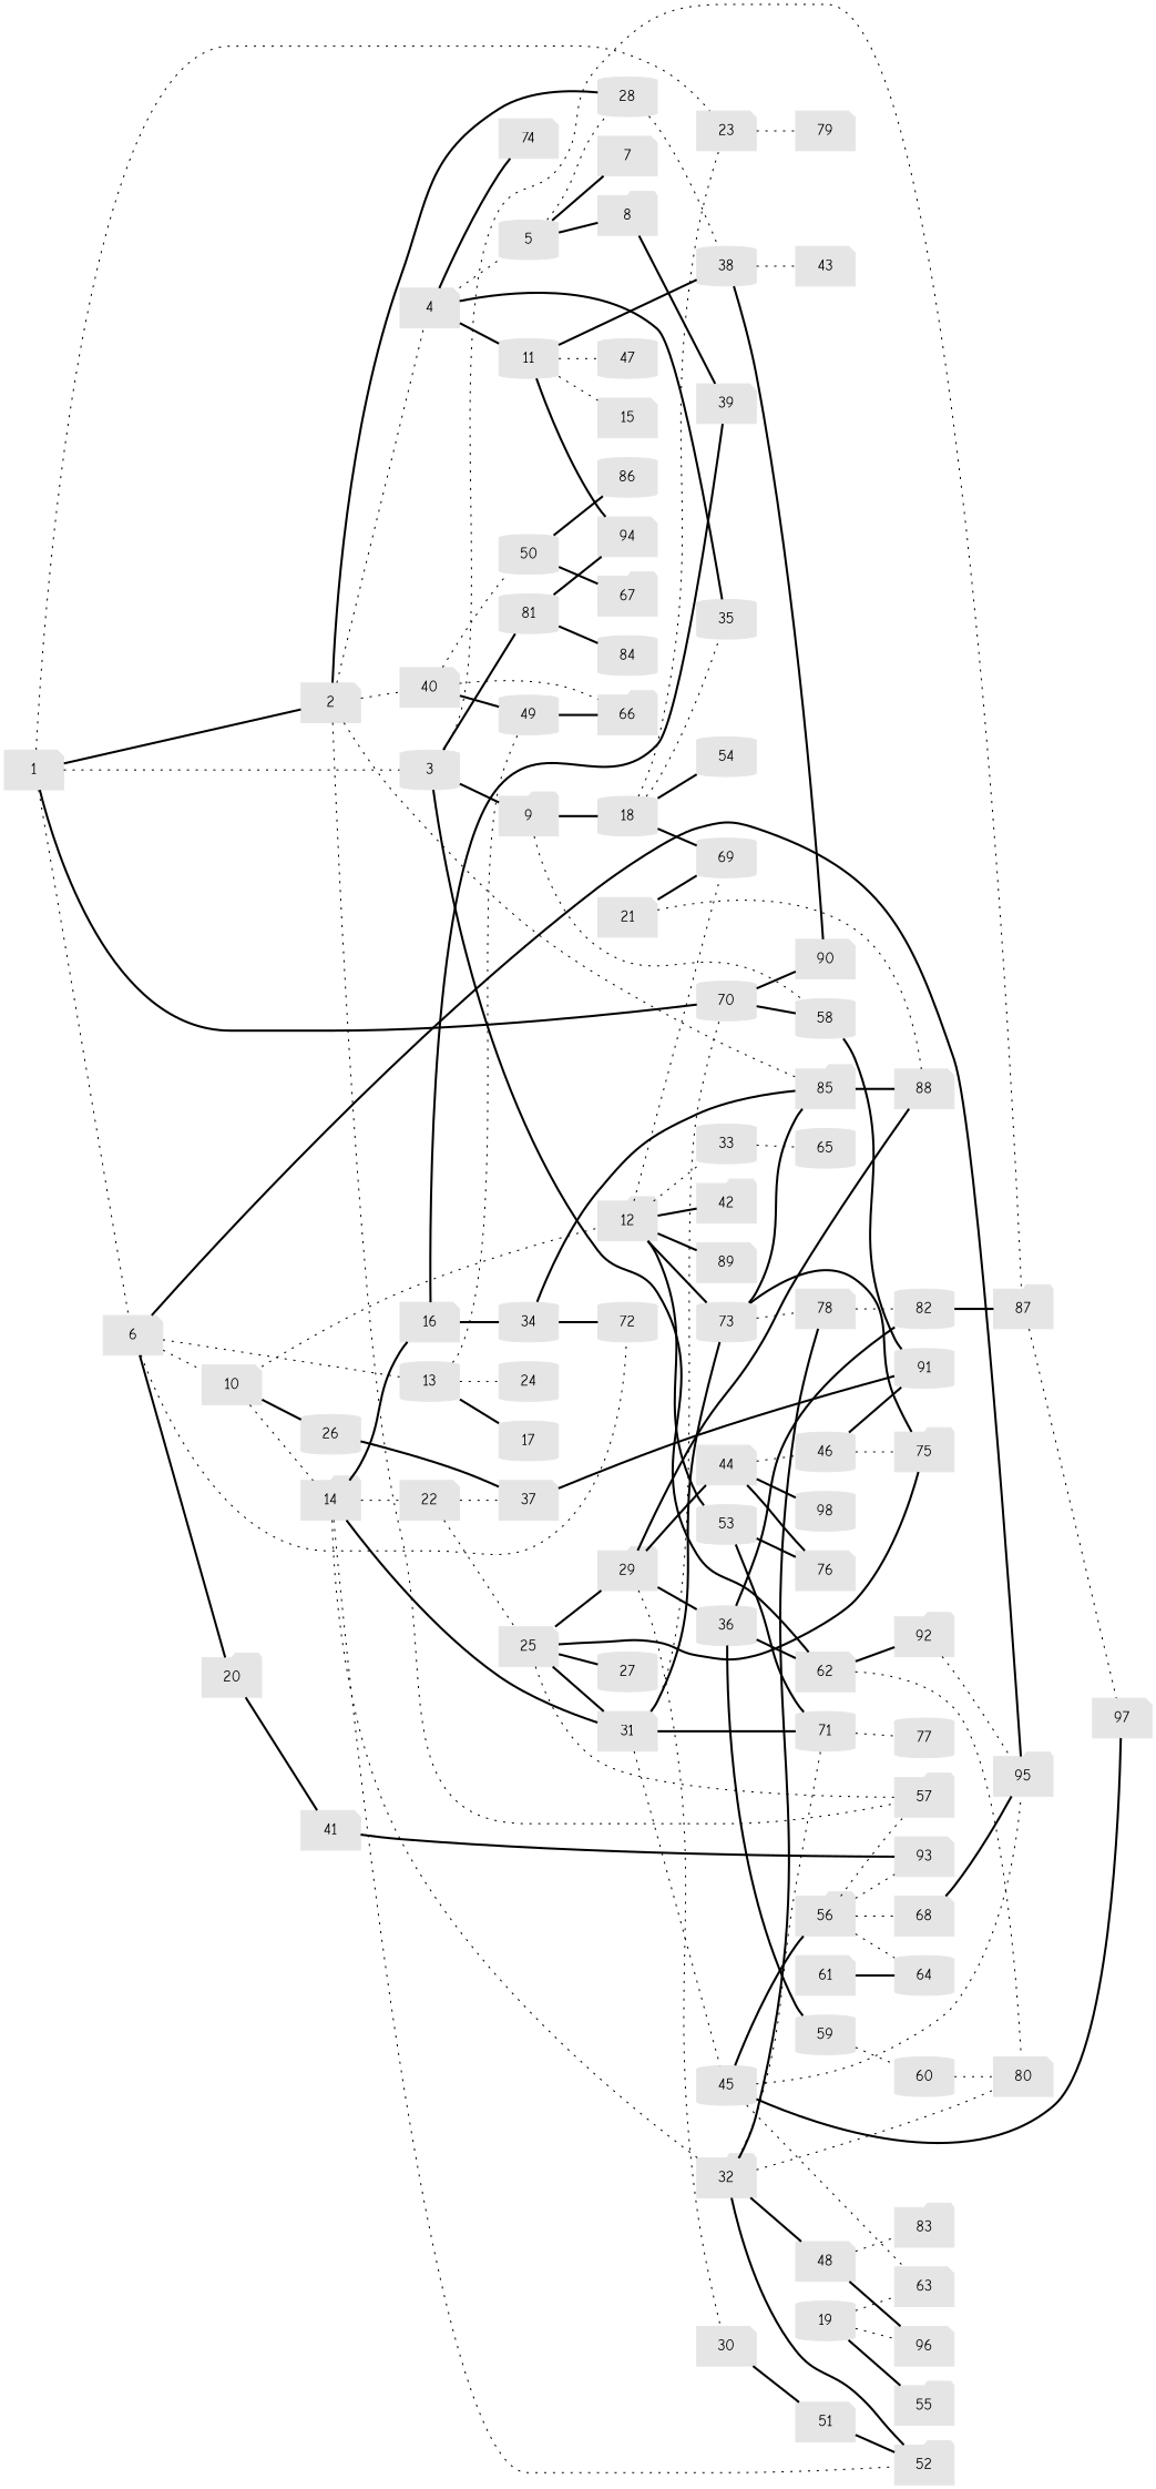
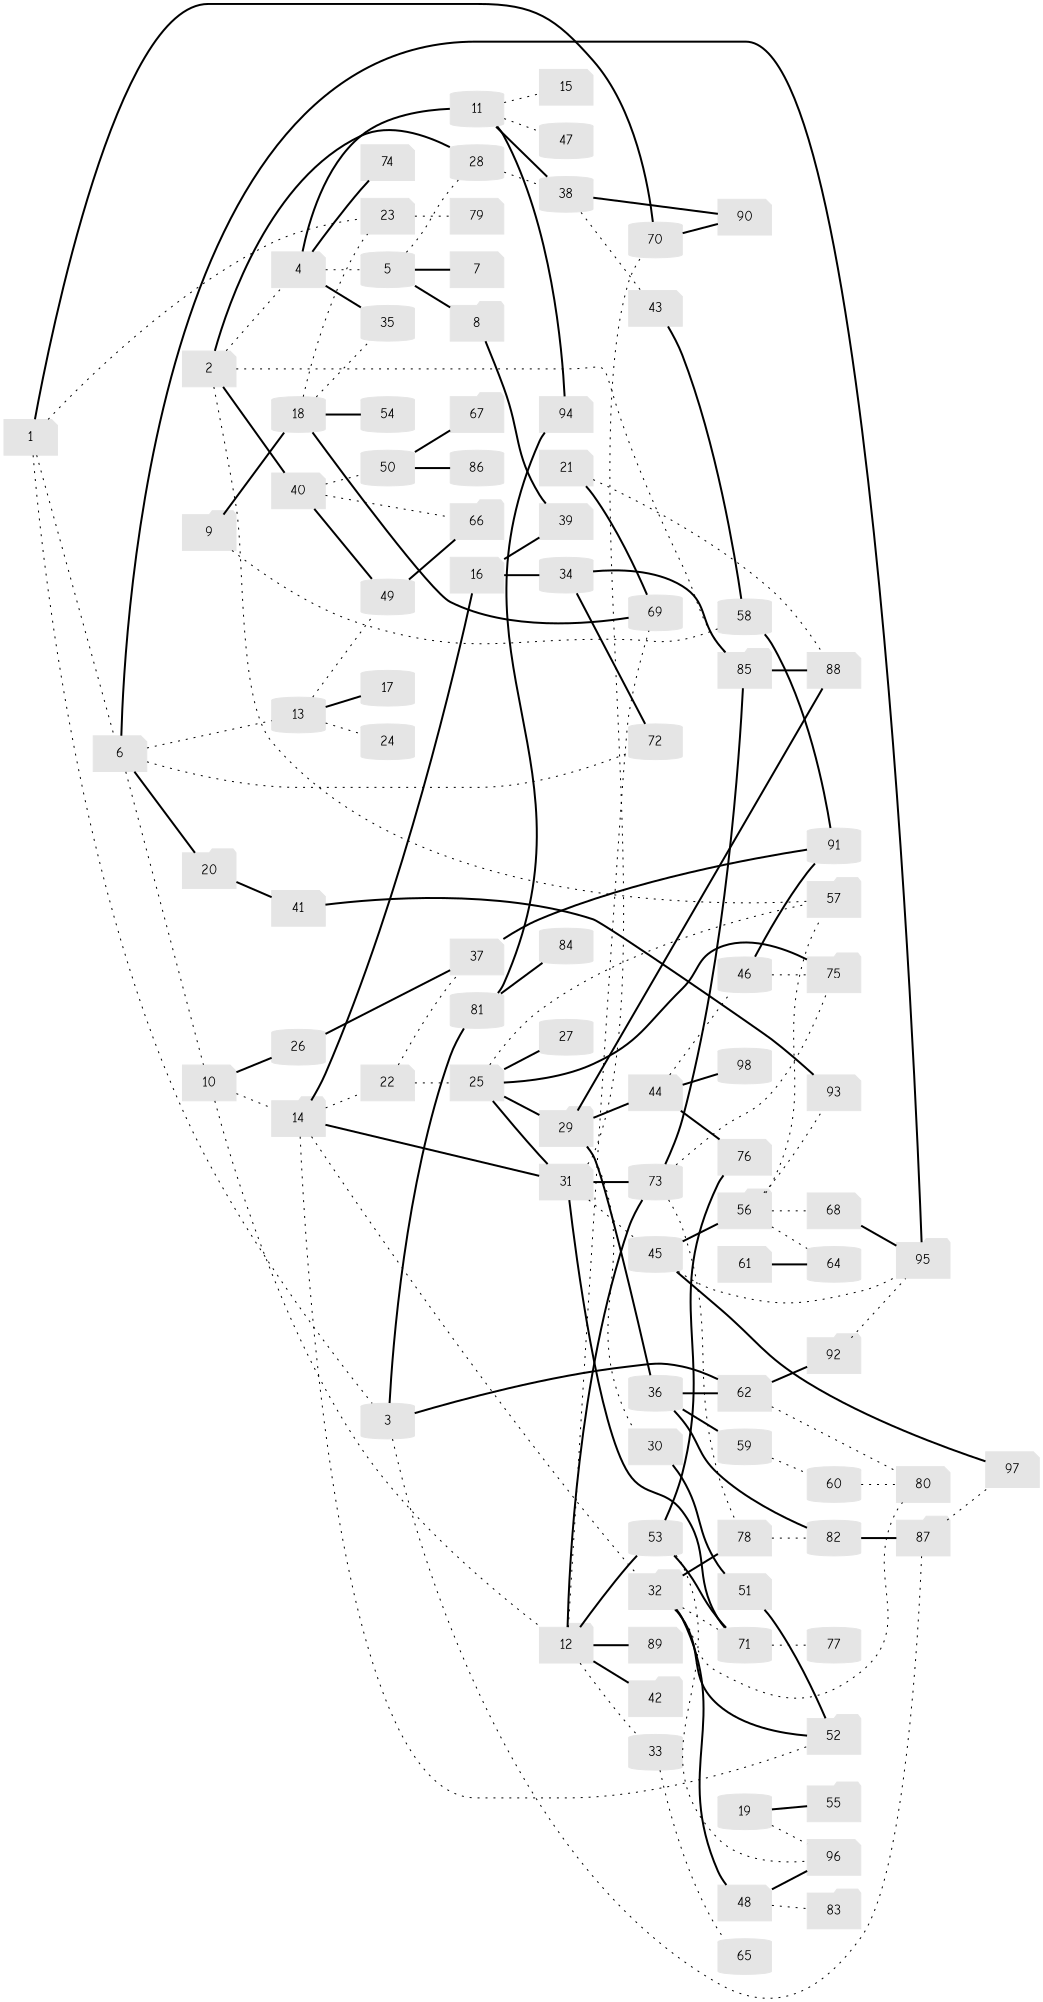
  graph {
    fontname="Comic Neue"
    rankdir=LR
    node [color=gray90 fontname="Comic Neue" shape=cylinder style=filled]
    edge [fontname="Comic Neue" style=bold]
    1 [shape=note]
    2 [shape=note]
    3
    6 [shape=note]
    23 [shape=note]
    70
    4 [shape=note]
    28
    40 [shape=note]
    57 [shape=folder]
    85 [shape=folder]
    9 [shape=folder]
    62 [shape=note]
    81
    87 [shape=folder]
    10 [shape=note]
    13
    20 [shape=folder]
    72
    95 [shape=folder]
    79 [shape=note]
    90 [shape=note]
    5
    11
    35
    74 [shape=note]
    38
    49
    50
    66 [shape=folder]
    88 [shape=note]
    18
    58
    80 [shape=note]
    92 [shape=folder]
    94 [shape=note]
    84
    97 [shape=note]
    7 [shape=note]
    8 [shape=folder]
    15 [shape=note]
    47
    39 [shape=note]
    12 [shape=folder]
    14 [shape=folder]
    26
    17
    24
    41 [shape=note]
    21 [shape=note]
    69
    54
    91
    33
    42 [shape=folder]
    53
    73
    89 [shape=note]
    16 [shape=note]
    22 [shape=note]
    31 [shape=note]
    32 [shape=folder]
    52 [shape=folder]
    37 [shape=note]
    43 [shape=note]
    65
    96 [shape=note]
    71
    76 [shape=note]
    75 [shape=folder]
    78 [shape=note]
    55 [shape=folder]
    19
-   63 [shape=note]
    34
    25 [shape=note]
    45
    48 [shape=note]
    61 [shape=note]
    64
    93 [shape=note]
    27
    29 [shape=folder]
    30 [shape=note]
    36
    44 [shape=note]
    51 [shape=note]
    59
    82
    46
    98
    56 [shape=folder]
    77
    83 [shape=folder]
    60
    67 [shape=folder]
    86
    68 [shape=note]
-   1 -- 2
    1 -- 3 [style=dotted]
    1 -- 6 [style=dotted]
    1 -- 23 [style=dotted]
    1 -- 70
    2 -- 4 [style=dotted]
    2 -- 28
-   2 -- 40 [style=dotted]
+   2 -- 40
    2 -- 57 [style=dotted]
    2 -- 85 [style=dotted]
-   3 -- 9
    3 -- 62
    3 -- 81
    3 -- 87 [style=dotted]
    6 -- 10 [style=dotted]
    6 -- 13 [style=dotted]
    6 -- 20
    6 -- 72 [style=dotted]
    6 -- 95
    23 -- 79 [style=dotted]
    70 -- 90
    4 -- 5 [style=dotted]
    4 -- 11
    4 -- 35
    4 -- 74
    28 -- 38 [style=dotted]
    40 -- 49
    40 -- 50 [style=dotted]
    40 -- 66 [style=dotted]
    85 -- 88
    9 -- 18
    9 -- 58 [style=dotted]
    62 -- 80 [style=dotted]
    62 -- 92
    81 -- 94
    81 -- 84
    87 -- 97 [style=dotted]
    10 -- 12 [style=dotted]
    10 -- 14 [style=dotted]
    10 -- 26
    13 -- 49 [style=dotted]
    13 -- 17
    13 -- 24 [style=dotted]
    20 -- 41
    5 -- 28 [style=dotted]
    5 -- 7
    5 -- 8
    11 -- 38
    11 -- 94
    11 -- 15 [style=dotted]
    11 -- 47 [style=dotted]
    38 -- 90
    38 -- 43 [style=dotted]
    49 -- 66
    50 -- 67
    50 -- 86
    18 -- 23 [style=dotted]
    18 -- 35 [style=dotted]
    18 -- 69
    18 -- 54
    58 -- 91
    92 -- 95 [style=dotted]
    8 -- 39
    12 -- 69 [style=dotted]
    12 -- 33 [style=dotted]
    12 -- 42
    12 -- 53
    12 -- 73
    12 -- 89
    14 -- 16
    14 -- 22 [style=dotted]
    14 -- 31
    14 -- 32 [style=dotted]
    14 -- 52 [style=dotted]
    26 -- 37
    41 -- 93
    21 -- 88 [style=dotted]
    21 -- 69
    33 -- 65 [style=dotted]
+   53 -- 96 [style=dotted]
    53 -- 71
    53 -- 76
    73 -- 85
-   73 -- 75
+   73 -- 75 [style=dotted]
    73 -- 78 [style=dotted]
    16 -- 39
    16 -- 34
    22 -- 37 [style=dotted]
    22 -- 25 [style=dotted]
    31 -- 70 [style=dotted]
    31 -- 73
    31 -- 71
    31 -- 45 [style=dotted]
    32 -- 80 [style=dotted]
    32 -- 52
    32 -- 71 [style=dotted]
    32 -- 78
    32 -- 48
    37 -- 91
-   70 -- 58
+   43 -- 58
    71 -- 77 [style=dotted]
    78 -- 82 [style=dotted]
    19 -- 96 [style=dotted]
    19 -- 55
-   19 -- 63 [style=dotted]
    34 -- 85
    34 -- 72
    25 -- 57 [style=dotted]
    25 -- 31
    25 -- 75
    25 -- 27
    25 -- 29
    45 -- 95 [style=dotted]
    45 -- 97
-   45 -- 63 [style=dotted]
    45 -- 56
    48 -- 96
    48 -- 83 [style=dotted]
    61 -- 64
    29 -- 88
    29 -- 30 [style=dotted]
    29 -- 36
    29 -- 44
    30 -- 51
    36 -- 62
    36 -- 59
    36 -- 82
    44 -- 76
    44 -- 46 [style=dotted]
    44 -- 98
    51 -- 52
    59 -- 60 [style=dotted]
    82 -- 87
    46 -- 91
    46 -- 75 [style=dotted]
    56 -- 57 [style=dotted]
    56 -- 64 [style=dotted]
    56 -- 93 [style=dotted]
    56 -- 68 [style=dotted]
    60 -- 80 [style=dotted]
    68 -- 95
  }
